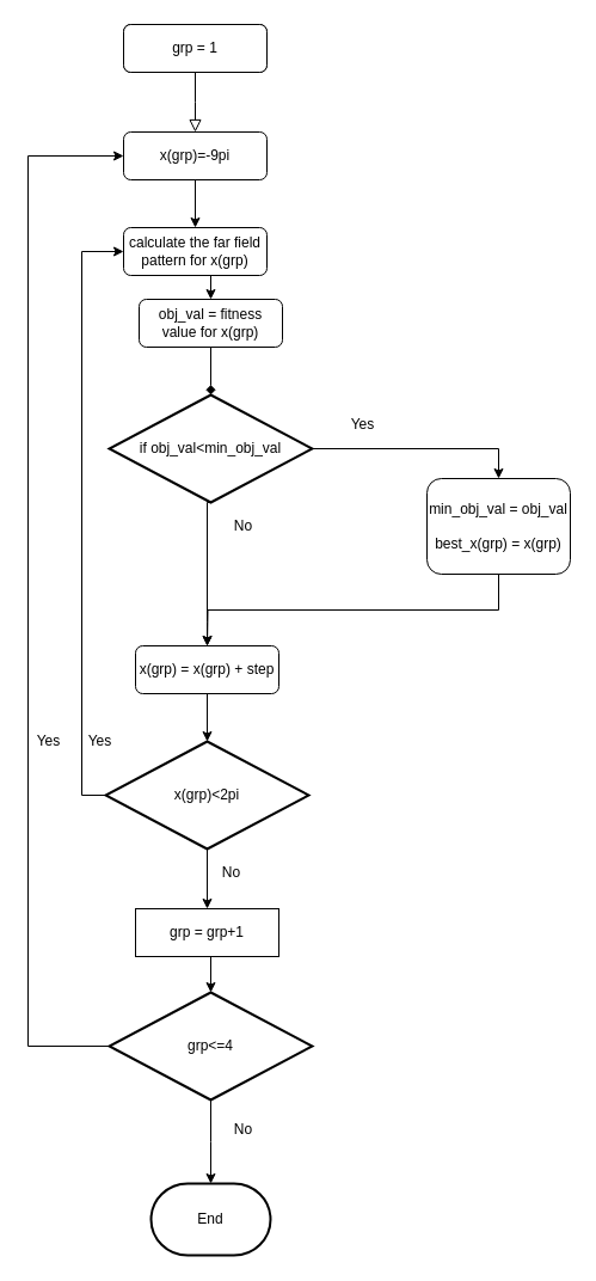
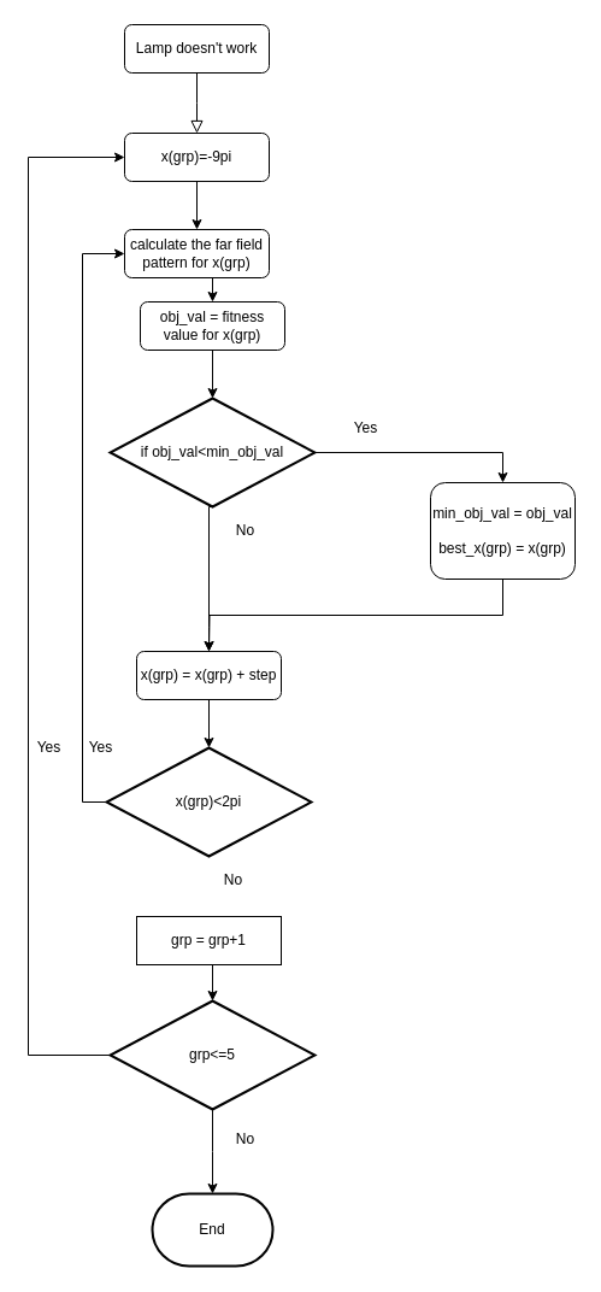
  <mxCell id="0" />
  <mxCell id="1" parent="0" />
  <mxCell id="2" value="" style="rounded=0;html=1;jettySize=auto;orthogonalLoop=1;fontSize=11;endArrow=block;endFill=0;endSize=8;strokeWidth=1;shadow=0;labelBackgroundColor=none;edgeStyle=orthogonalEdgeStyle;" parent="1" source="3" edge="1"><mxGeometry relative="1" as="geometry"><mxPoint x="163" y="110" as="targetPoint" /></mxGeometry></mxCell>
  <mxCell id="3" value="Lamp doesn't work" style="rounded=1;whiteSpace=wrap;html=1;fontSize=12;glass=0;strokeWidth=1;shadow=0;" parent="1" vertex="1"><mxGeometry x="103" y="20" width="120" height="40" as="geometry" /></mxCell>
  <mxCell id="4" style="edgeStyle=orthogonalEdgeStyle;rounded=0;orthogonalLoop=1;jettySize=auto;html=1;exitX=0.5;exitY=1;exitDx=0;exitDy=0;entryX=0.5;entryY=0;entryDx=0;entryDy=0;" edge="1" parent="1" source="5" target="10"><mxGeometry relative="1" as="geometry" /></mxCell>
  <mxCell id="5" value="calculate the far field pattern for x(grp)" style="rounded=1;whiteSpace=wrap;html=1;fontSize=12;glass=0;strokeWidth=1;shadow=0;" parent="1" vertex="1"><mxGeometry x="103" y="190" width="120" height="40" as="geometry" /></mxCell>
- <mxCell id="6" value="grp = 1" style="rounded=1;whiteSpace=wrap;html=1;fontSize=12;glass=0;strokeWidth=1;shadow=0;" vertex="1" parent="1"><mxGeometry x="103" y="20" width="120" height="40" as="geometry" /></mxCell>
  <mxCell id="7" style="edgeStyle=orthogonalEdgeStyle;rounded=0;orthogonalLoop=1;jettySize=auto;html=1;exitX=0.5;exitY=1;exitDx=0;exitDy=0;entryX=0.5;entryY=0;entryDx=0;entryDy=0;" edge="1" parent="1" source="8" target="5"><mxGeometry relative="1" as="geometry" /></mxCell>
  <mxCell id="8" value="x(grp)=-9pi" style="rounded=1;whiteSpace=wrap;html=1;fontSize=12;glass=0;strokeWidth=1;shadow=0;" vertex="1" parent="1"><mxGeometry x="103" y="110" width="120" height="40" as="geometry" /></mxCell>
- <mxCell id="9" style="edgeStyle=orthogonalEdgeStyle;rounded=0;orthogonalLoop=1;jettySize=auto;html=1;exitX=0.5;exitY=1;exitDx=0;exitDy=0;entryX=0.5;entryY=0;entryDx=0;entryDy=0;entryPerimeter=0;endArrow=diamond;" edge="1" parent="1" source="10" target="13"><mxGeometry relative="1" as="geometry" /></mxCell>
+ <mxCell id="9" style="edgeStyle=orthogonalEdgeStyle;rounded=0;orthogonalLoop=1;jettySize=auto;html=1;exitX=0.5;exitY=1;exitDx=0;exitDy=0;entryX=0.5;entryY=0;entryDx=0;entryDy=0;entryPerimeter=0;" edge="1" parent="1" source="10" target="13"><mxGeometry relative="1" as="geometry" /></mxCell>
  <mxCell id="10" value="obj_val = fitness value for x(grp)" style="rounded=1;whiteSpace=wrap;html=1;fontSize=12;glass=0;strokeWidth=1;shadow=0;" vertex="1" parent="1"><mxGeometry x="116" y="250" width="120" height="40" as="geometry" /></mxCell>
  <mxCell id="11" style="edgeStyle=orthogonalEdgeStyle;rounded=0;orthogonalLoop=1;jettySize=auto;html=1;exitX=1;exitY=0.5;exitDx=0;exitDy=0;exitPerimeter=0;entryX=0.5;entryY=0;entryDx=0;entryDy=0;" edge="1" parent="1" source="13" target="16"><mxGeometry relative="1" as="geometry"><mxPoint x="453" y="370" as="targetPoint" /></mxGeometry></mxCell>
  <mxCell id="12" style="edgeStyle=orthogonalEdgeStyle;rounded=0;orthogonalLoop=1;jettySize=auto;html=1;exitX=0.5;exitY=1;exitDx=0;exitDy=0;exitPerimeter=0;" edge="1" parent="1" source="13"><mxGeometry relative="1" as="geometry"><mxPoint x="173" y="540" as="targetPoint" /><Array as="points"><mxPoint x="173" y="520" /><mxPoint x="173" y="520" /></Array></mxGeometry></mxCell>
  <mxCell id="13" value="if obj_val&amp;lt;min_obj_val" style="strokeWidth=2;html=1;shape=mxgraph.flowchart.decision;whiteSpace=wrap;" vertex="1" parent="1"><mxGeometry x="91" y="330" width="170" height="90" as="geometry" /></mxCell>
  <mxCell id="14" value="Yes" style="text;html=1;align=center;verticalAlign=middle;resizable=0;points=[];autosize=1;strokeColor=none;fillColor=none;" vertex="1" parent="1"><mxGeometry x="283" y="340" width="40" height="30" as="geometry" /></mxCell>
  <mxCell id="15" style="edgeStyle=orthogonalEdgeStyle;rounded=0;orthogonalLoop=1;jettySize=auto;html=1;exitX=0.5;exitY=1;exitDx=0;exitDy=0;" edge="1" parent="1" source="16"><mxGeometry relative="1" as="geometry"><mxPoint x="173" y="540" as="targetPoint" /></mxGeometry></mxCell>
  <mxCell id="16" value="min_obj_val = obj_val&lt;br&gt;&lt;br&gt;best_x(grp) = x(grp)" style="rounded=1;whiteSpace=wrap;html=1;fontSize=12;glass=0;strokeWidth=1;shadow=0;" vertex="1" parent="1"><mxGeometry x="357" y="400" width="120" height="80" as="geometry" /></mxCell>
  <mxCell id="17" style="edgeStyle=orthogonalEdgeStyle;rounded=0;orthogonalLoop=1;jettySize=auto;html=1;exitX=0.5;exitY=1;exitDx=0;exitDy=0;entryX=0.5;entryY=0;entryDx=0;entryDy=0;entryPerimeter=0;" edge="1" parent="1" source="18" target="22"><mxGeometry relative="1" as="geometry" /></mxCell>
  <mxCell id="18" value="x(grp) = x(grp) + step" style="rounded=1;whiteSpace=wrap;html=1;fontSize=12;glass=0;strokeWidth=1;shadow=0;" vertex="1" parent="1"><mxGeometry x="113" y="540" width="120" height="40" as="geometry" /></mxCell>
  <mxCell id="19" value="No" style="text;html=1;align=center;verticalAlign=middle;resizable=0;points=[];autosize=1;strokeColor=none;fillColor=none;" vertex="1" parent="1"><mxGeometry x="183" y="425" width="40" height="30" as="geometry" /></mxCell>
  <mxCell id="20" style="edgeStyle=orthogonalEdgeStyle;rounded=0;orthogonalLoop=1;jettySize=auto;html=1;exitX=0;exitY=0.5;exitDx=0;exitDy=0;exitPerimeter=0;" edge="1" parent="1" source="22"><mxGeometry relative="1" as="geometry"><mxPoint x="103" y="210" as="targetPoint" /><Array as="points"><mxPoint x="68" y="665" /><mxPoint x="68" y="210" /><mxPoint x="103" y="210" /></Array></mxGeometry></mxCell>
- <mxCell id="21" style="edgeStyle=orthogonalEdgeStyle;rounded=0;orthogonalLoop=1;jettySize=auto;html=1;exitX=0.5;exitY=1;exitDx=0;exitDy=0;exitPerimeter=0;entryX=0.5;entryY=0;entryDx=0;entryDy=0;" edge="1" parent="1" source="22" target="24"><mxGeometry relative="1" as="geometry" /></mxCell>
  <mxCell id="22" value="x(grp)&amp;lt;2pi" style="strokeWidth=2;html=1;shape=mxgraph.flowchart.decision;whiteSpace=wrap;" vertex="1" parent="1"><mxGeometry x="88" y="620" width="170" height="90" as="geometry" /></mxCell>
  <mxCell id="23" style="edgeStyle=orthogonalEdgeStyle;rounded=0;orthogonalLoop=1;jettySize=auto;html=1;exitX=0.5;exitY=1;exitDx=0;exitDy=0;entryX=0.5;entryY=0;entryDx=0;entryDy=0;entryPerimeter=0;" edge="1" parent="1" source="24" target="27"><mxGeometry relative="1" as="geometry" /></mxCell>
  <mxCell id="24" value="grp = grp+1" style="whiteSpace=wrap;html=1;fontSize=12;glass=0;strokeWidth=1;shadow=0;rounded=0;" vertex="1" parent="1"><mxGeometry x="113" y="760" width="120" height="40" as="geometry" /></mxCell>
  <mxCell id="25" style="edgeStyle=orthogonalEdgeStyle;rounded=0;orthogonalLoop=1;jettySize=auto;html=1;exitX=0;exitY=0.5;exitDx=0;exitDy=0;exitPerimeter=0;entryX=0;entryY=0.5;entryDx=0;entryDy=0;" edge="1" parent="1" source="27" target="8"><mxGeometry relative="1" as="geometry"><mxPoint x="33" y="120" as="targetPoint" /><Array as="points"><mxPoint x="23" y="875" /><mxPoint x="23" y="130" /></Array></mxGeometry></mxCell>
  <mxCell id="26" style="edgeStyle=orthogonalEdgeStyle;rounded=0;orthogonalLoop=1;jettySize=auto;html=1;exitX=0.5;exitY=1;exitDx=0;exitDy=0;exitPerimeter=0;" edge="1" parent="1" source="27"><mxGeometry relative="1" as="geometry"><mxPoint x="176" y="990" as="targetPoint" /></mxGeometry></mxCell>
- <mxCell id="27" value="grp&amp;lt;=4" style="strokeWidth=2;html=1;shape=mxgraph.flowchart.decision;whiteSpace=wrap;" vertex="1" parent="1"><mxGeometry x="91" y="830" width="170" height="90" as="geometry" /></mxCell>
+ <mxCell id="27" value="grp&amp;lt;=5" style="strokeWidth=2;html=1;shape=mxgraph.flowchart.decision;whiteSpace=wrap;" vertex="1" parent="1"><mxGeometry x="91" y="830" width="170" height="90" as="geometry" /></mxCell>
  <mxCell id="28" value="Yes" style="text;html=1;align=center;verticalAlign=middle;resizable=0;points=[];autosize=1;strokeColor=none;fillColor=none;" vertex="1" parent="1"><mxGeometry x="63" y="605" width="40" height="30" as="geometry" /></mxCell>
  <mxCell id="29" value="No" style="text;html=1;align=center;verticalAlign=middle;resizable=0;points=[];autosize=1;strokeColor=none;fillColor=none;" vertex="1" parent="1"><mxGeometry x="173" y="715" width="40" height="30" as="geometry" /></mxCell>
  <mxCell id="30" value="Yes" style="text;html=1;align=center;verticalAlign=middle;resizable=0;points=[];autosize=1;strokeColor=none;fillColor=none;" vertex="1" parent="1"><mxGeometry x="20" y="605" width="40" height="30" as="geometry" /></mxCell>
  <mxCell id="31" value="No" style="text;html=1;align=center;verticalAlign=middle;resizable=0;points=[];autosize=1;strokeColor=none;fillColor=none;" vertex="1" parent="1"><mxGeometry x="183" y="930" width="40" height="30" as="geometry" /></mxCell>
  <mxCell id="32" value="End" style="strokeWidth=2;html=1;shape=mxgraph.flowchart.terminator;whiteSpace=wrap;" vertex="1" parent="1"><mxGeometry x="126" y="990" width="100" height="60" as="geometry" /></mxCell>
